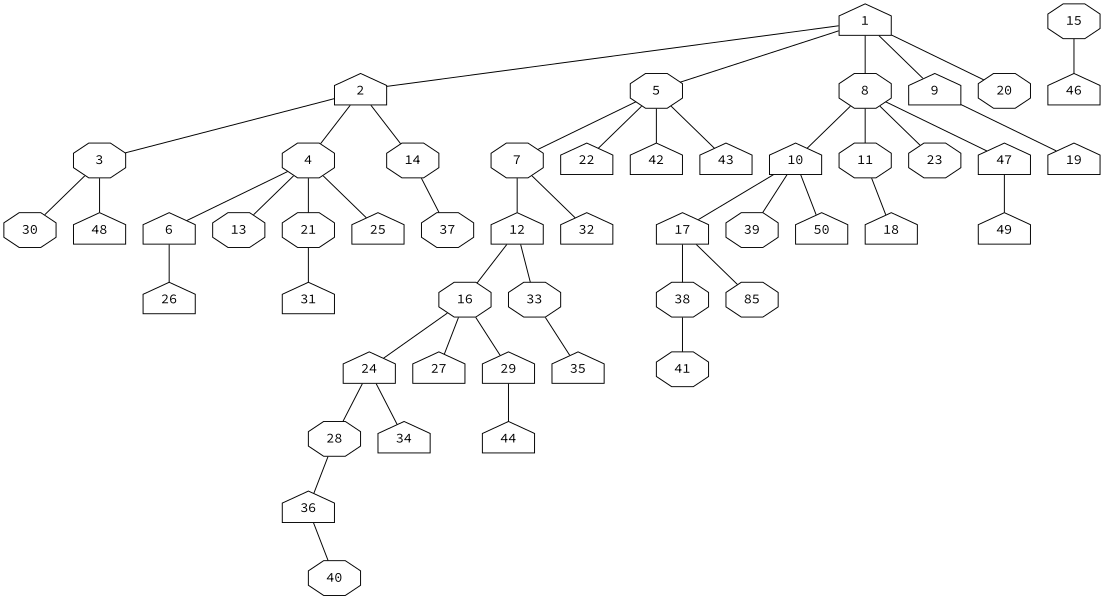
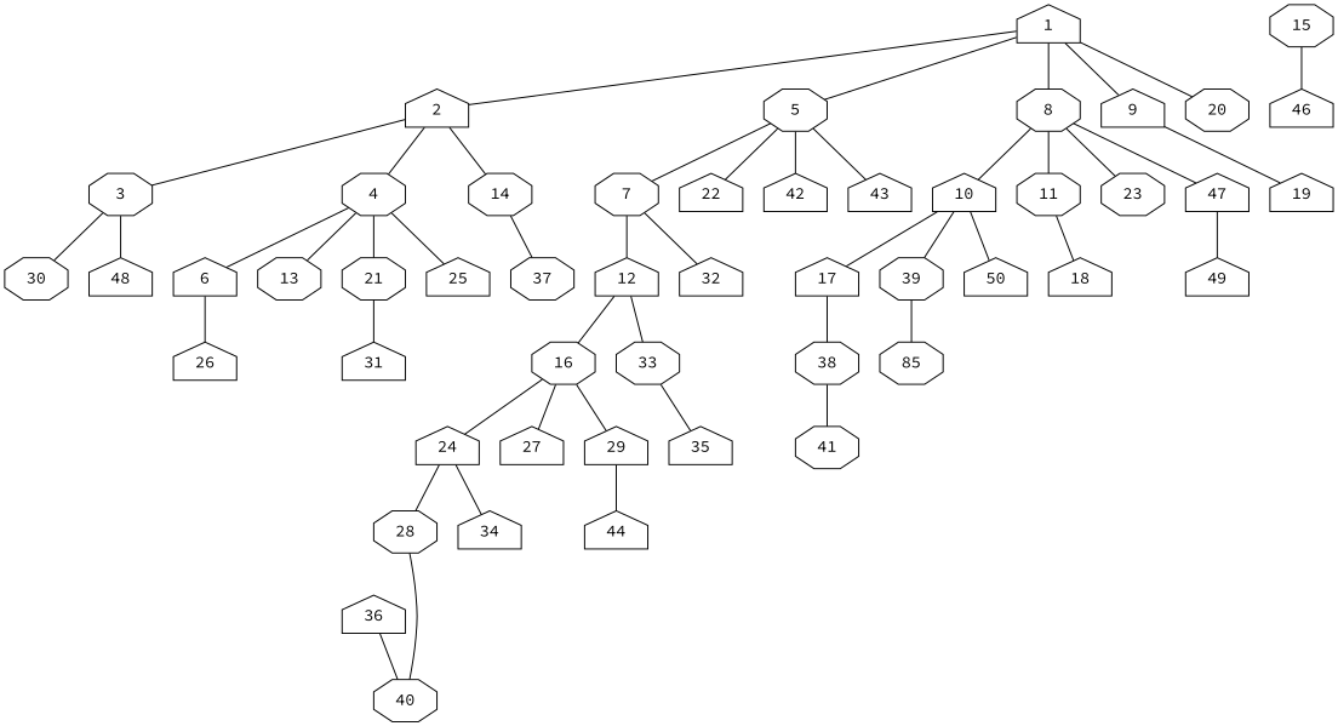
  graph {
    fontname="Source Code Pro"
    node [fontname="Source Code Pro" shape=house]
    edge [fontname="Source Code Pro"]
    1
    2
    5 [shape=octagon]
    8 [shape=octagon]
    9
    20 [shape=octagon]
    3 [shape=octagon]
    4 [shape=octagon]
    14 [shape=octagon]
    7 [shape=octagon]
    22
    42
    43
    10
    11 [shape=octagon]
    23 [shape=octagon]
    47
    19
    30 [shape=octagon]
    48
    6
    13 [shape=octagon]
    21 [shape=octagon]
    25
    37 [shape=octagon]
    12
    32
    17
    39 [shape=octagon]
    50
    18
    49
    15 [shape=octagon]
    46
    26
    31
    16 [shape=octagon]
    33 [shape=octagon]
    24
    27
    29
    35
    38 [shape=octagon]
    n44 [label=85 shape=octagon]
    41 [shape=octagon]
    28 [shape=octagon]
    34
    44
    36
    40 [shape=octagon]
    1 -- 2
    1 -- 5
    1 -- 8
    1 -- 9
    1 -- 20
    2 -- 3
    2 -- 4
    2 -- 14
    5 -- 7
    5 -- 22
    5 -- 42
    5 -- 43
    8 -- 10
    8 -- 11
    8 -- 23
    8 -- 47
    9 -- 19
    3 -- 30
    3 -- 48
    4 -- 6
    4 -- 13
    4 -- 21
    4 -- 25
    14 -- 37
    7 -- 12
    7 -- 32
    10 -- 17
    10 -- 39
    10 -- 50
    11 -- 18
    47 -- 49
    6 -- 26
    21 -- 31
    12 -- 16
    12 -- 33
    17 -- 38
-   17 -- n44
+   39 -- n44
    15 -- 46
    16 -- 24
    16 -- 27
    16 -- 29
    33 -- 35
    24 -- 28
    24 -- 34
    29 -- 44
    38 -- 41
-   28 -- 36
+   28 -- 40
    36 -- 40
  }
